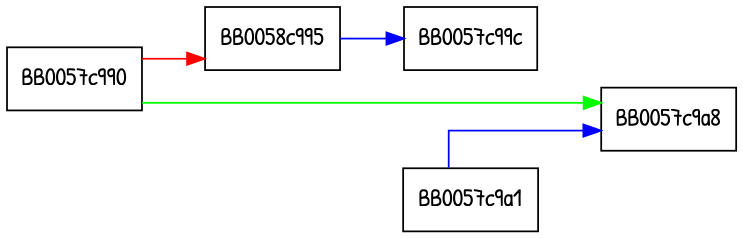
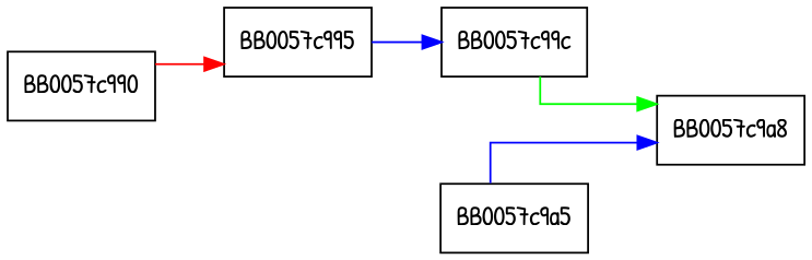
  digraph {
    fontname="Patrick Hand"
    rankdir=LR
    splines=ortho
    node [fontname="Patrick Hand" shape=box]
    edge [color=blue fontname="Patrick Hand"]
    BB0057c990
-   BB0057c995 [label=BB0058c995]
+   BB0057c995
    BB0057c99c
    BB0057c9a8
-   BB0057c9a1
+   BB0057c9a1 [label=BB0057c9a5]
    BB0057c990 -> BB0057c995 [color=red]
    BB0057c995 -> BB0057c99c
-   BB0057c990 -> BB0057c9a8 [color=green]
+   BB0057c99c -> BB0057c9a8 [color=green]
    BB0057c9a1 -> BB0057c9a8
  }
